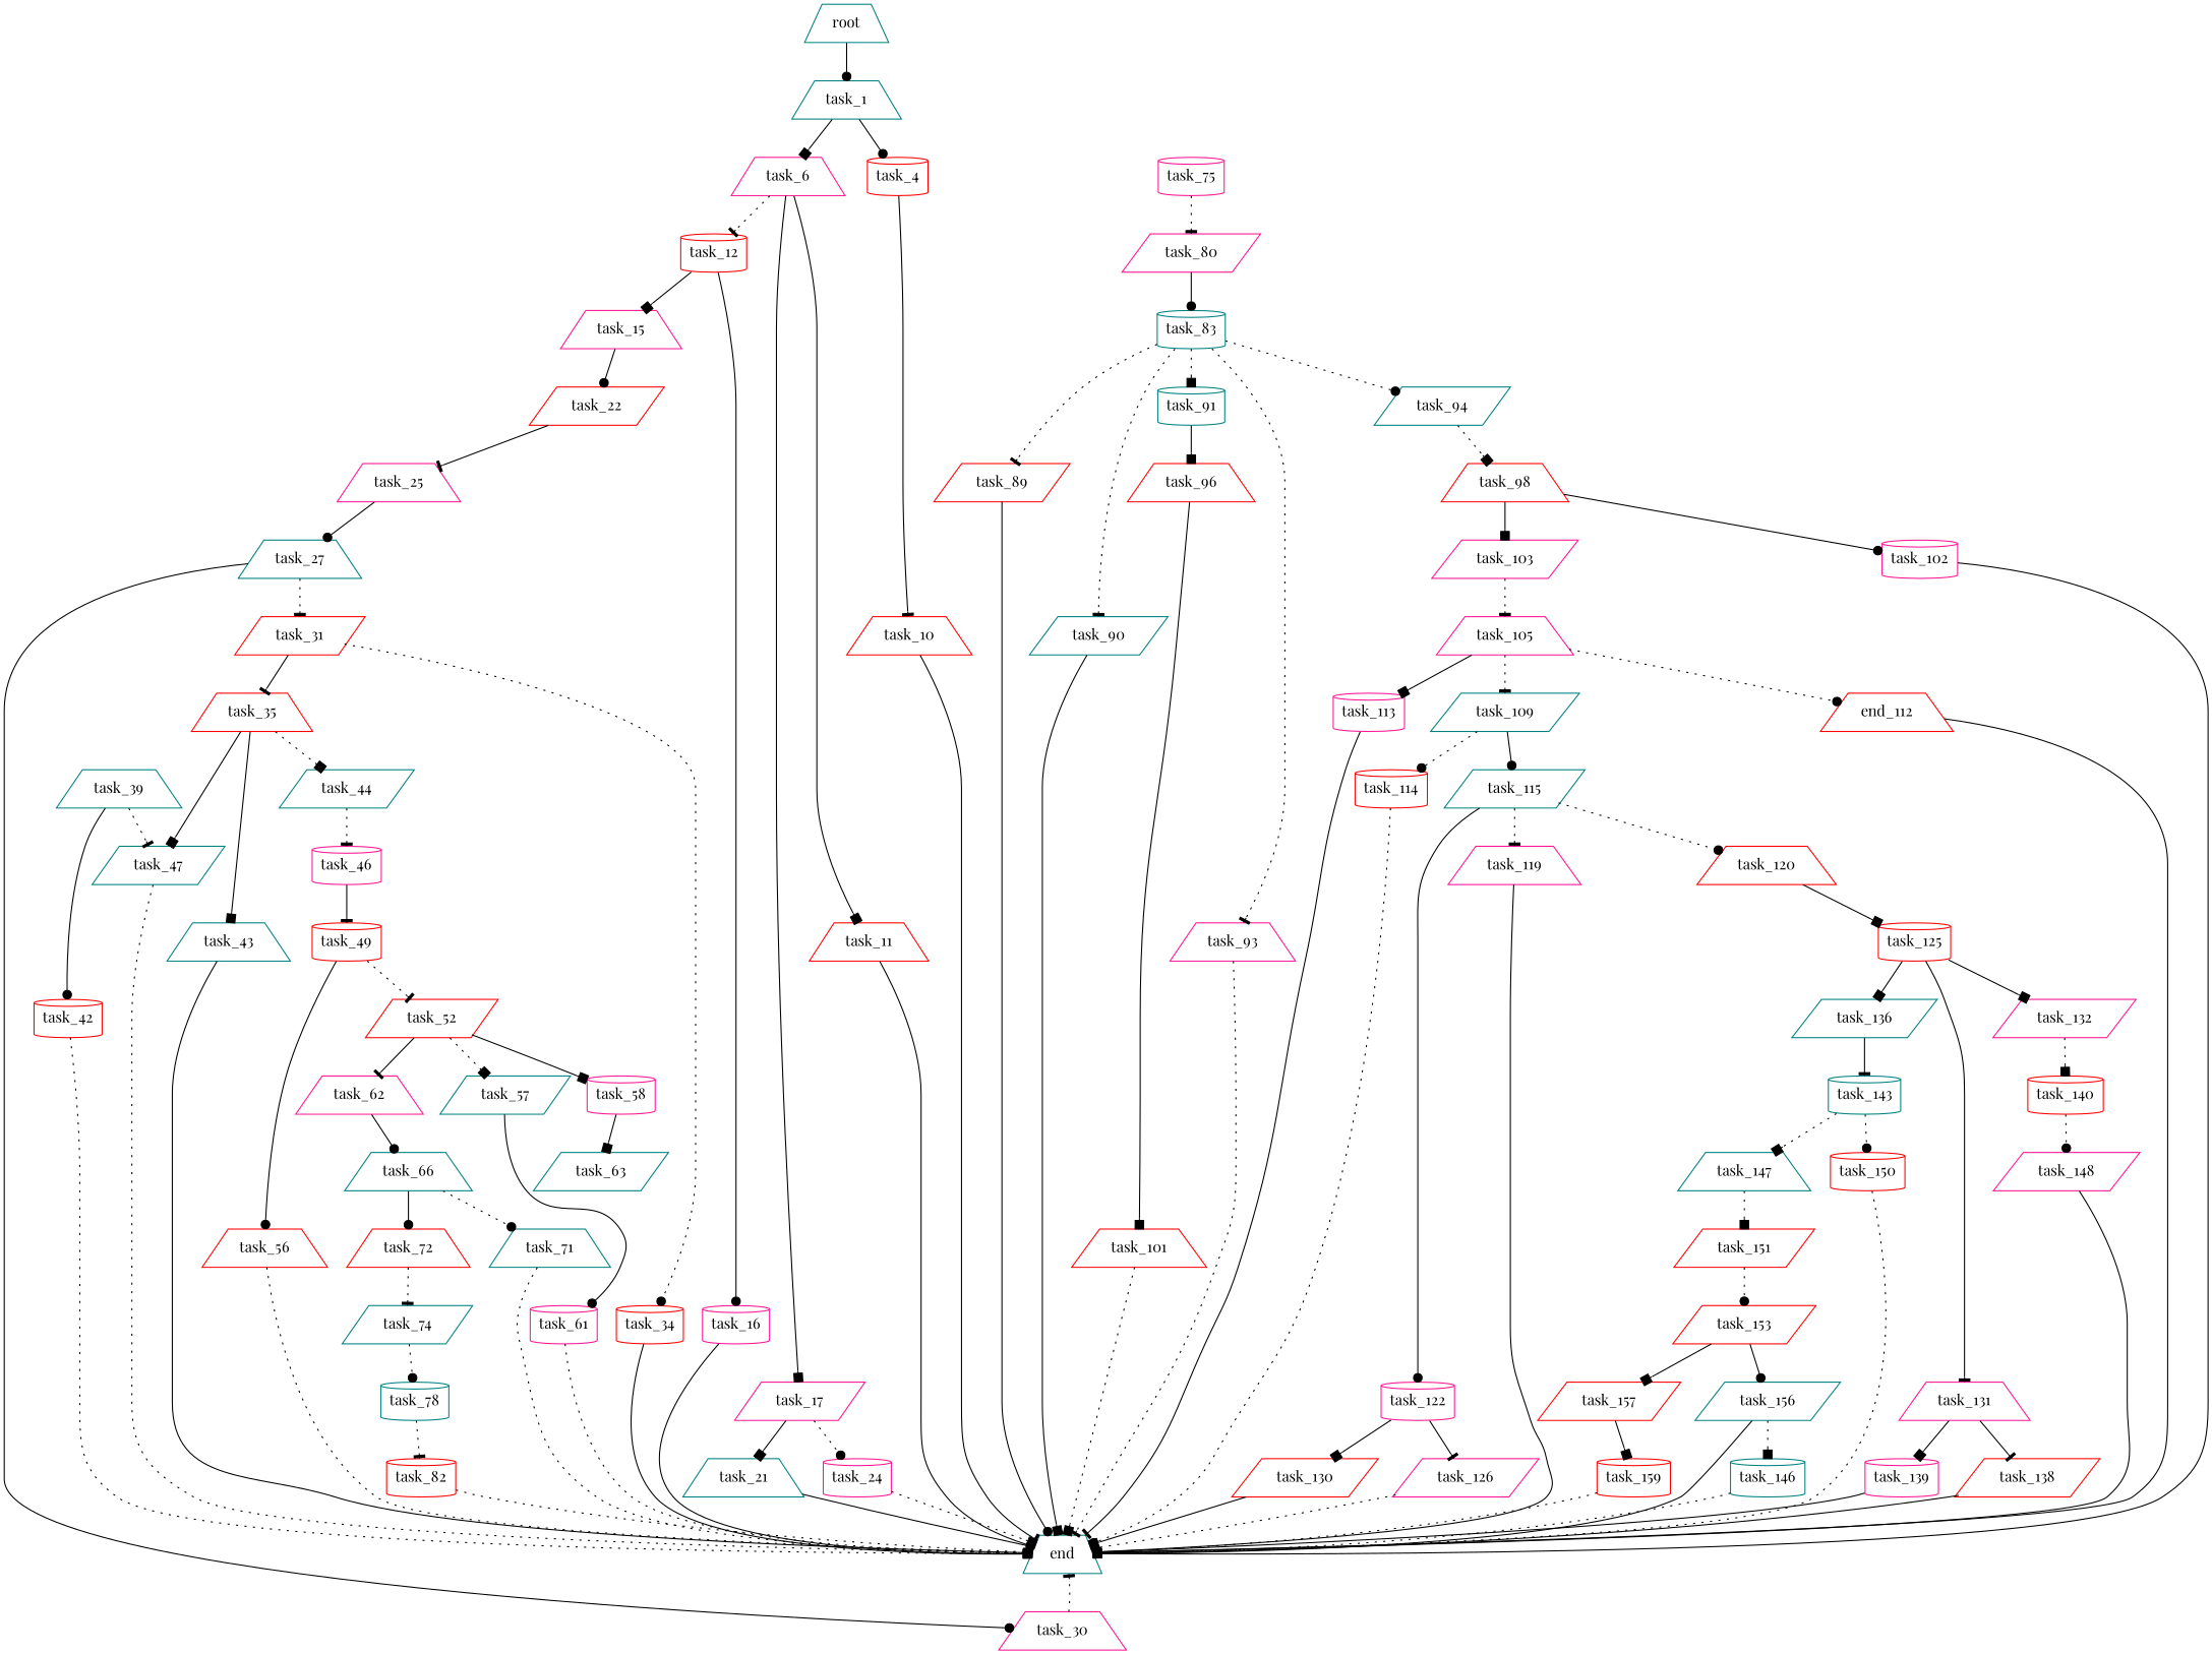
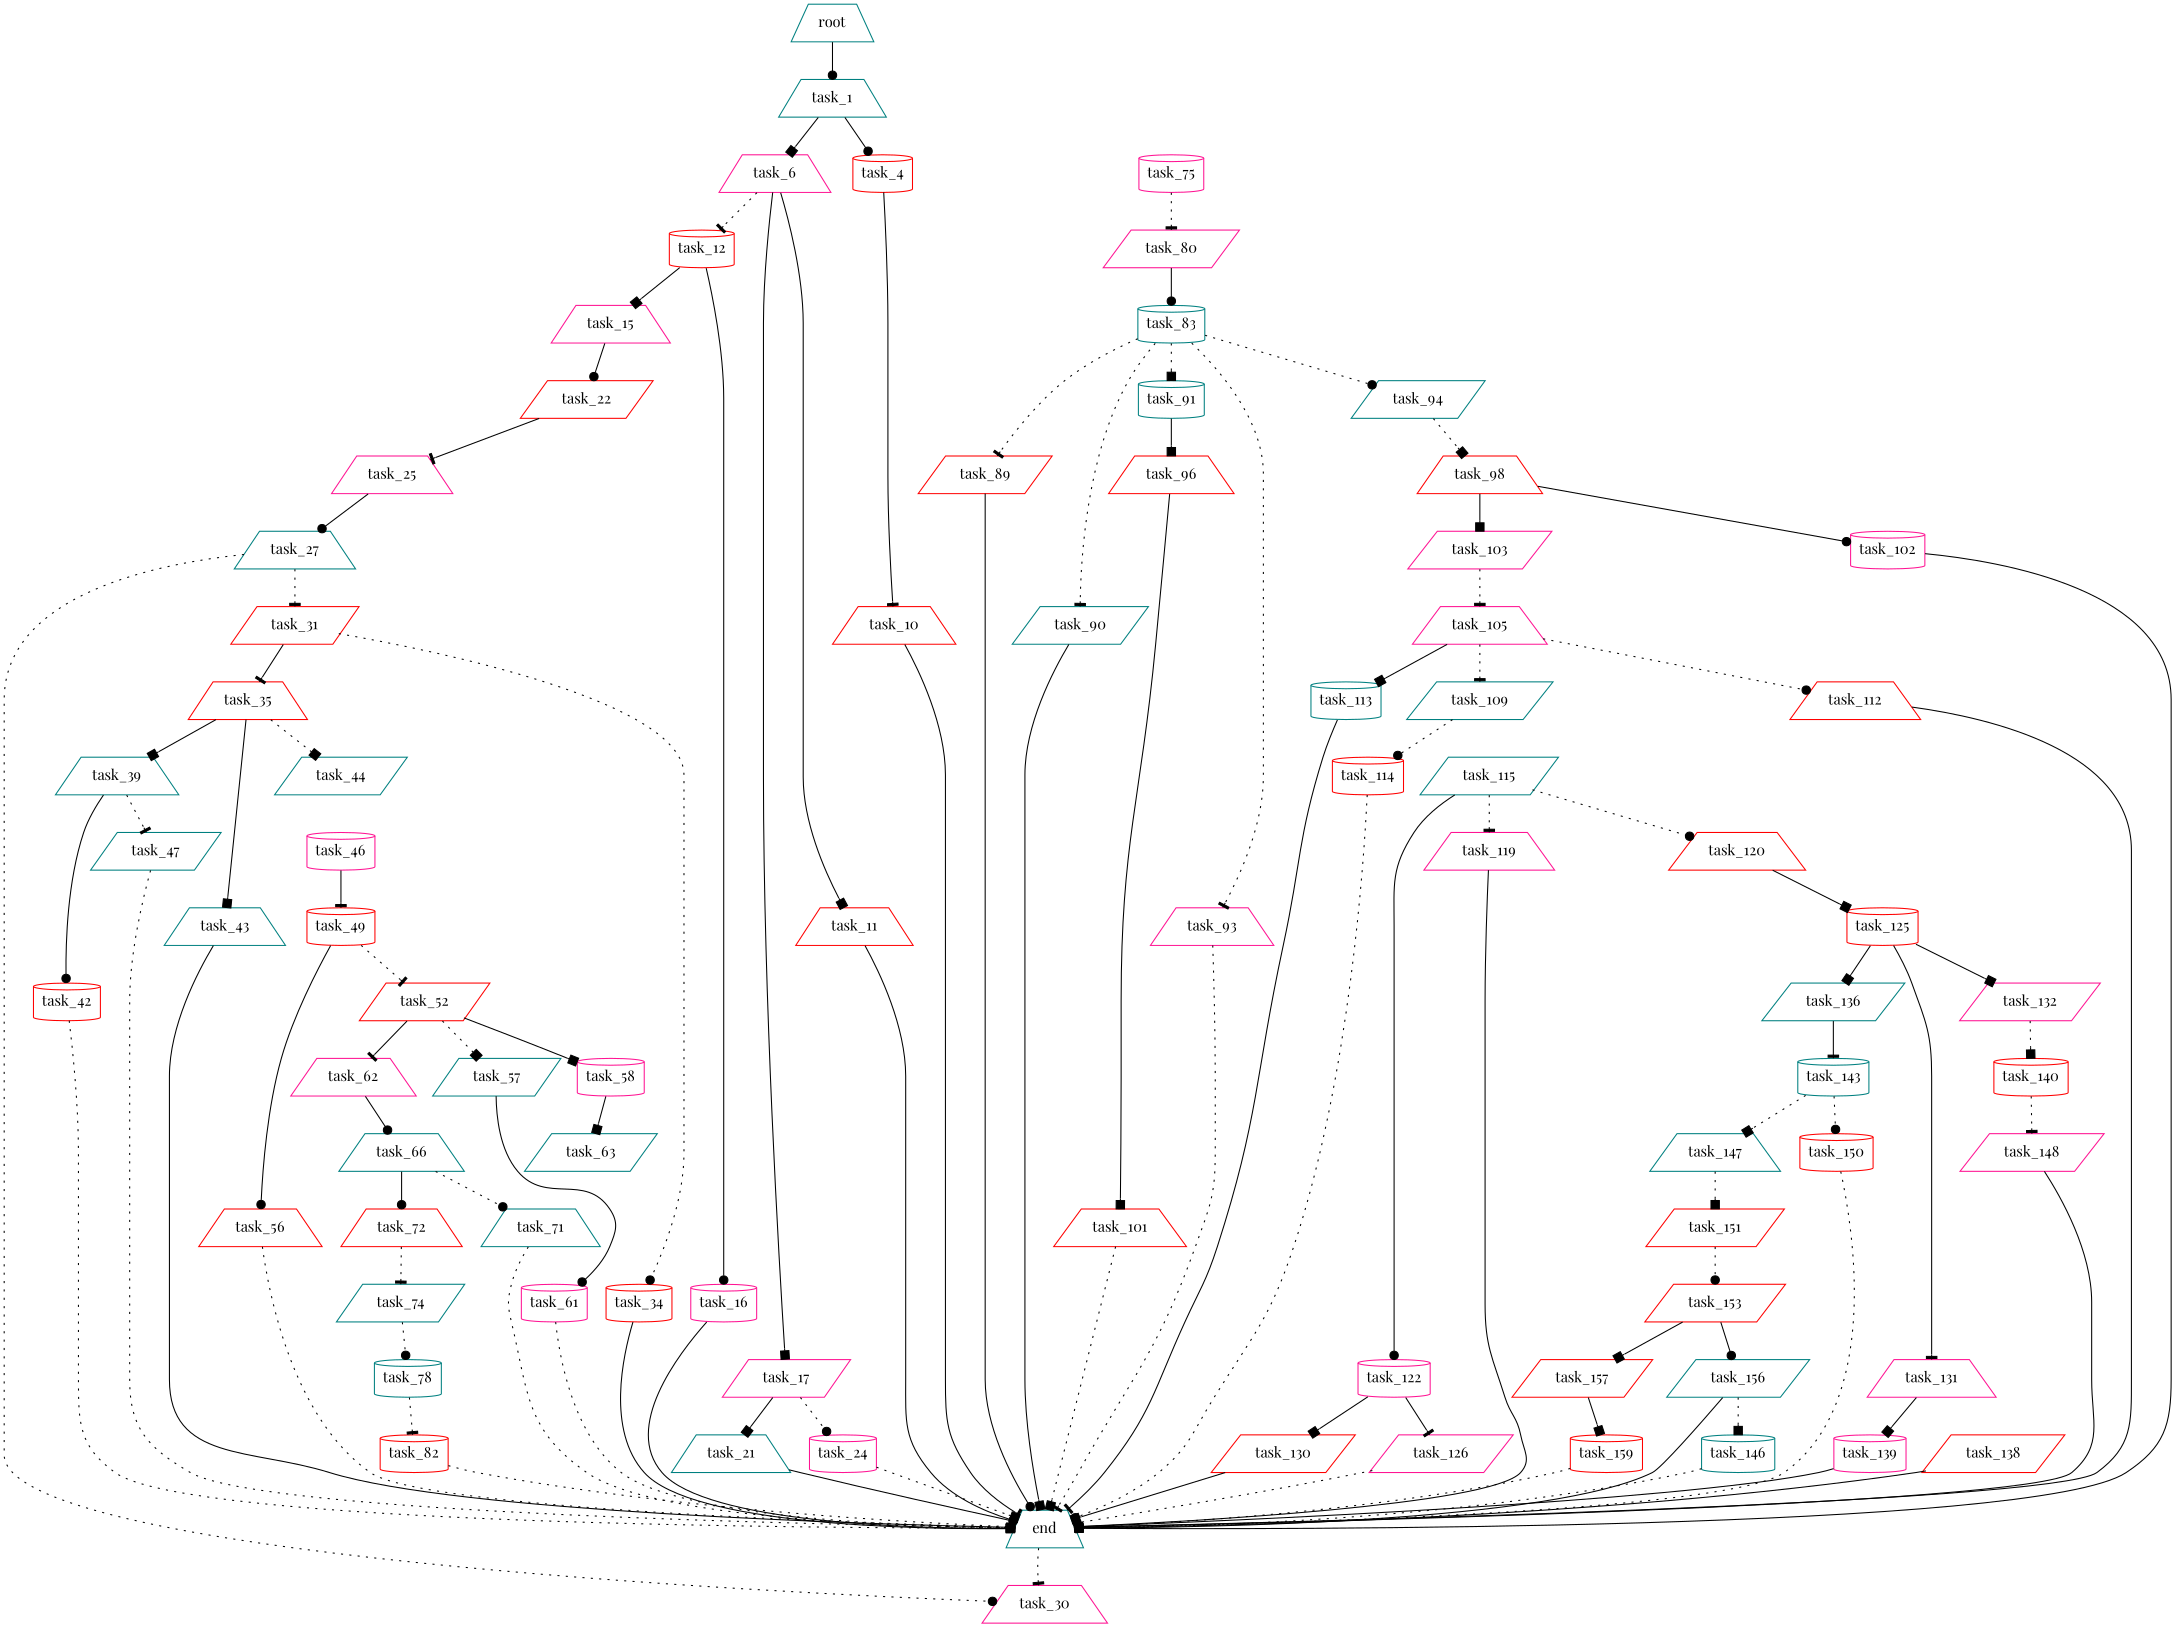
  digraph {
    fontname="Playfair Display"
    node [color=red fontname="Playfair Display" shape=trapezium]
    edge [arrowhead=box fontname="Playfair Display" style=solid]
    root [color=teal]
    task_1 [color=teal]
    task_4 [shape=cylinder]
    task_6 [color=deeppink]
    task_10
    task_11
    task_12 [shape=cylinder]
    task_17 [color=deeppink shape=parallelogram]
    end [color=teal]
    task_15 [color=deeppink]
    task_16 [color=deeppink shape=cylinder]
    task_21 [color=teal]
    task_24 [color=deeppink shape=cylinder]
    task_22 [shape=parallelogram]
    task_25 [color=deeppink]
    task_27 [color=teal]
    task_30 [color=deeppink]
    task_31 [shape=parallelogram]
    task_34 [shape=cylinder]
    task_35
    task_39 [color=teal]
    task_43 [color=teal]
    task_44 [color=teal shape=parallelogram]
    task_42 [shape=cylinder]
    task_47 [color=teal shape=parallelogram]
    task_46 [color=deeppink shape=cylinder]
    task_49 [shape=cylinder]
    task_52 [shape=parallelogram]
    task_56
    task_57 [color=teal shape=parallelogram]
    task_58 [color=deeppink shape=cylinder]
    task_62 [color=deeppink]
    task_61 [color=deeppink shape=cylinder]
    task_63 [color=teal shape=parallelogram]
    task_66 [color=teal]
    task_71 [color=teal]
    task_72
    task_74 [color=teal shape=parallelogram]
    task_75 [color=deeppink shape=cylinder]
    task_80 [color=deeppink shape=parallelogram]
    task_78 [color=teal shape=cylinder]
    task_83 [color=teal shape=cylinder]
    task_82 [shape=cylinder]
    task_89 [shape=parallelogram]
    task_90 [color=teal shape=parallelogram]
    task_91 [color=teal shape=cylinder]
    task_93 [color=deeppink]
    task_94 [color=teal shape=parallelogram]
    task_96
    task_98
    task_101
    task_102 [color=deeppink shape=cylinder]
    task_103 [color=deeppink shape=parallelogram]
    task_105 [color=deeppink]
    task_109 [color=teal shape=parallelogram]
-   task_112 [label=end_112]
-   task_113 [color=deeppink shape=cylinder]
+   task_112
+   task_113 [color=teal shape=cylinder]
    task_114 [shape=cylinder]
    task_115 [color=teal shape=parallelogram]
    task_119 [color=deeppink]
    task_120
    task_122 [color=deeppink shape=cylinder]
    task_125 [shape=cylinder]
    task_126 [color=deeppink shape=parallelogram]
    task_130 [shape=parallelogram]
    task_131 [color=deeppink]
    task_132 [color=deeppink shape=parallelogram]
    task_136 [color=teal shape=parallelogram]
    task_138 [shape=parallelogram]
    task_139 [color=deeppink shape=cylinder]
    task_140 [shape=cylinder]
    task_143 [color=teal shape=cylinder]
    task_148 [color=deeppink shape=parallelogram]
    task_147 [color=teal]
    task_150 [shape=cylinder]
    task_146 [color=teal shape=cylinder]
    task_151 [shape=parallelogram]
    task_153 [shape=parallelogram]
    task_156 [color=teal shape=parallelogram]
    task_157 [shape=parallelogram]
    task_159 [shape=cylinder]
    root -> task_1 [arrowhead=dot]
    task_1 -> task_4 [arrowhead=dot]
    task_1 -> task_6
    task_4 -> task_10 [arrowhead=tee]
    task_6 -> task_11
    task_6 -> task_12 [arrowhead=tee style=dotted]
    task_6 -> task_17
    task_10 -> end [arrowhead=tee]
    task_11 -> end [arrowhead=dot]
    task_12 -> task_15
    task_12 -> task_16 [arrowhead=dot]
    task_17 -> task_21
    task_17 -> task_24 [arrowhead=dot style=dotted]
    task_15 -> task_22 [arrowhead=dot]
    task_16 -> end
    task_21 -> end [arrowhead=dot]
    task_24 -> end [style=dotted]
    task_22 -> task_25 [arrowhead=tee]
    task_25 -> task_27 [arrowhead=dot]
-   task_27 -> task_30 [arrowhead=dot]
+   task_27 -> task_30 [arrowhead=dot style=dotted]
    task_27 -> task_31 [arrowhead=tee style=dotted]
-   task_30 -> end [arrowhead=tee style=dotted]
+   end -> task_30 [arrowhead=tee style=dotted]
    task_31 -> task_34 [arrowhead=dot style=dotted]
    task_31 -> task_35 [arrowhead=tee]
    task_34 -> end
-   task_35 -> task_47
+   task_35 -> task_39
    task_35 -> task_43
    task_35 -> task_44 [style=dotted]
    task_39 -> task_42 [arrowhead=dot]
    task_39 -> task_47 [arrowhead=tee style=dotted]
    task_43 -> end
-   task_44 -> task_46 [arrowhead=tee style=dotted]
    task_42 -> end [style=dotted]
    task_47 -> end [style=dotted]
    task_46 -> task_49 [arrowhead=tee]
    task_49 -> task_52 [arrowhead=tee style=dotted]
    task_49 -> task_56 [arrowhead=dot]
    task_52 -> task_57 [style=dotted]
    task_52 -> task_58
    task_52 -> task_62 [arrowhead=tee]
    task_56 -> end [arrowhead=dot style=dotted]
    task_57 -> task_61 [arrowhead=dot]
    task_58 -> task_63
    task_62 -> task_66 [arrowhead=dot]
    task_61 -> end [arrowhead=dot style=dotted]
    task_66 -> task_71 [arrowhead=dot style=dotted]
    task_66 -> task_72 [arrowhead=dot]
    task_71 -> end [style=dotted]
    task_72 -> task_74 [arrowhead=tee style=dotted]
    task_74 -> task_78 [arrowhead=dot style=dotted]
    task_75 -> task_80 [arrowhead=tee style=dotted]
    task_80 -> task_83 [arrowhead=dot]
    task_78 -> task_82 [arrowhead=tee style=dotted]
    task_83 -> task_89 [arrowhead=tee style=dotted]
    task_83 -> task_90 [arrowhead=tee style=dotted]
    task_83 -> task_91 [style=dotted]
    task_83 -> task_93 [arrowhead=tee style=dotted]
    task_83 -> task_94 [arrowhead=dot style=dotted]
    task_82 -> end [arrowhead=tee style=dotted]
    task_89 -> end [arrowhead=dot]
    task_90 -> end
    task_91 -> task_96
    task_93 -> end [arrowhead=tee style=dotted]
    task_94 -> task_98 [style=dotted]
    task_96 -> task_101
    task_98 -> task_102 [arrowhead=dot]
    task_98 -> task_103
    task_101 -> end [style=dotted]
    task_102 -> end
    task_103 -> task_105 [arrowhead=tee style=dotted]
    task_105 -> task_109 [arrowhead=tee style=dotted]
    task_105 -> task_112 [arrowhead=dot style=dotted]
    task_105 -> task_113
    task_109 -> task_114 [arrowhead=dot style=dotted]
-   task_109 -> task_115 [arrowhead=dot]
    task_112 -> end [arrowhead=tee]
    task_113 -> end [arrowhead=tee]
    task_114 -> end [arrowhead=dot style=dotted]
    task_115 -> task_119 [arrowhead=tee style=dotted]
    task_115 -> task_120 [arrowhead=dot style=dotted]
    task_115 -> task_122 [arrowhead=dot]
    task_119 -> end [arrowhead=dot]
    task_120 -> task_125
    task_122 -> task_126 [arrowhead=tee]
    task_122 -> task_130
    task_125 -> task_131 [arrowhead=tee]
    task_125 -> task_132
    task_125 -> task_136
    task_126 -> end [arrowhead=dot style=dotted]
    task_130 -> end
-   task_131 -> task_138 [arrowhead=tee]
    task_131 -> task_139
    task_132 -> task_140 [style=dotted]
    task_136 -> task_143 [arrowhead=tee]
    task_138 -> end
    task_139 -> end
-   task_140 -> task_148 [arrowhead=dot style=dotted]
+   task_140 -> task_148 [arrowhead=tee style=dotted]
    task_143 -> task_147 [style=dotted]
    task_143 -> task_150 [arrowhead=dot style=dotted]
    task_148 -> end [arrowhead=dot]
    task_147 -> task_151 [style=dotted]
    task_150 -> end [arrowhead=tee style=dotted]
    task_146 -> end [arrowhead=dot style=dotted]
    task_151 -> task_153 [arrowhead=dot style=dotted]
    task_153 -> task_156 [arrowhead=dot]
    task_153 -> task_157
    task_156 -> end
    task_156 -> task_146 [style=dotted]
    task_157 -> task_159
    task_159 -> end [arrowhead=tee style=dotted]
  }
